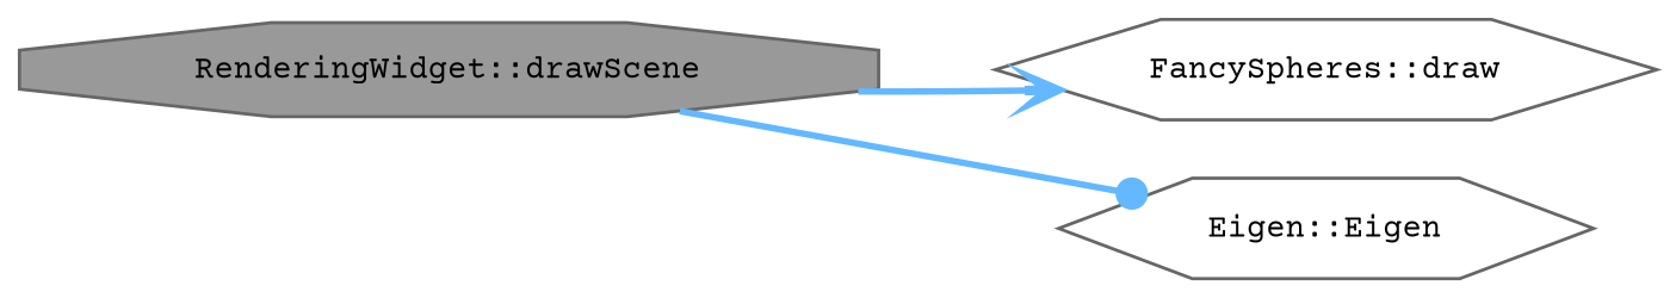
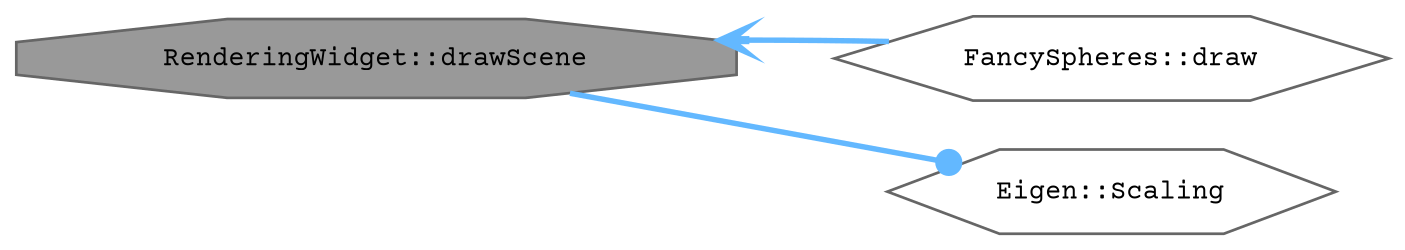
  digraph {
    fontname="Courier Prime"
    rankdir=LR
    node [color=grey40 fillcolor=white fontname="Courier Prime" fontsize=10 shape=hexagon style=filled]
    edge [color=steelblue1 fontname="Courier Prime" fontsize=10 labelfontname=Helvetica labelfontsize=10 style=bold]
    n1 [color=gray40 fillcolor=grey60 fontcolor=black height=0.2 label="RenderingWidget::drawScene" shape=octagon width=0.4]
    n2 [height=0.2 label="FancySpheres::draw" width=0.4]
-   n3 [height=0.2 label="Eigen::Eigen" width=0.4]
-   n1 -> n2 [arrowhead=vee]
+   n3 [height=0.2 label="Eigen::Scaling" width=0.4]
+   n2 -> n1 [arrowhead=vee]
    n1 -> n3 [arrowhead=dot]
  }
